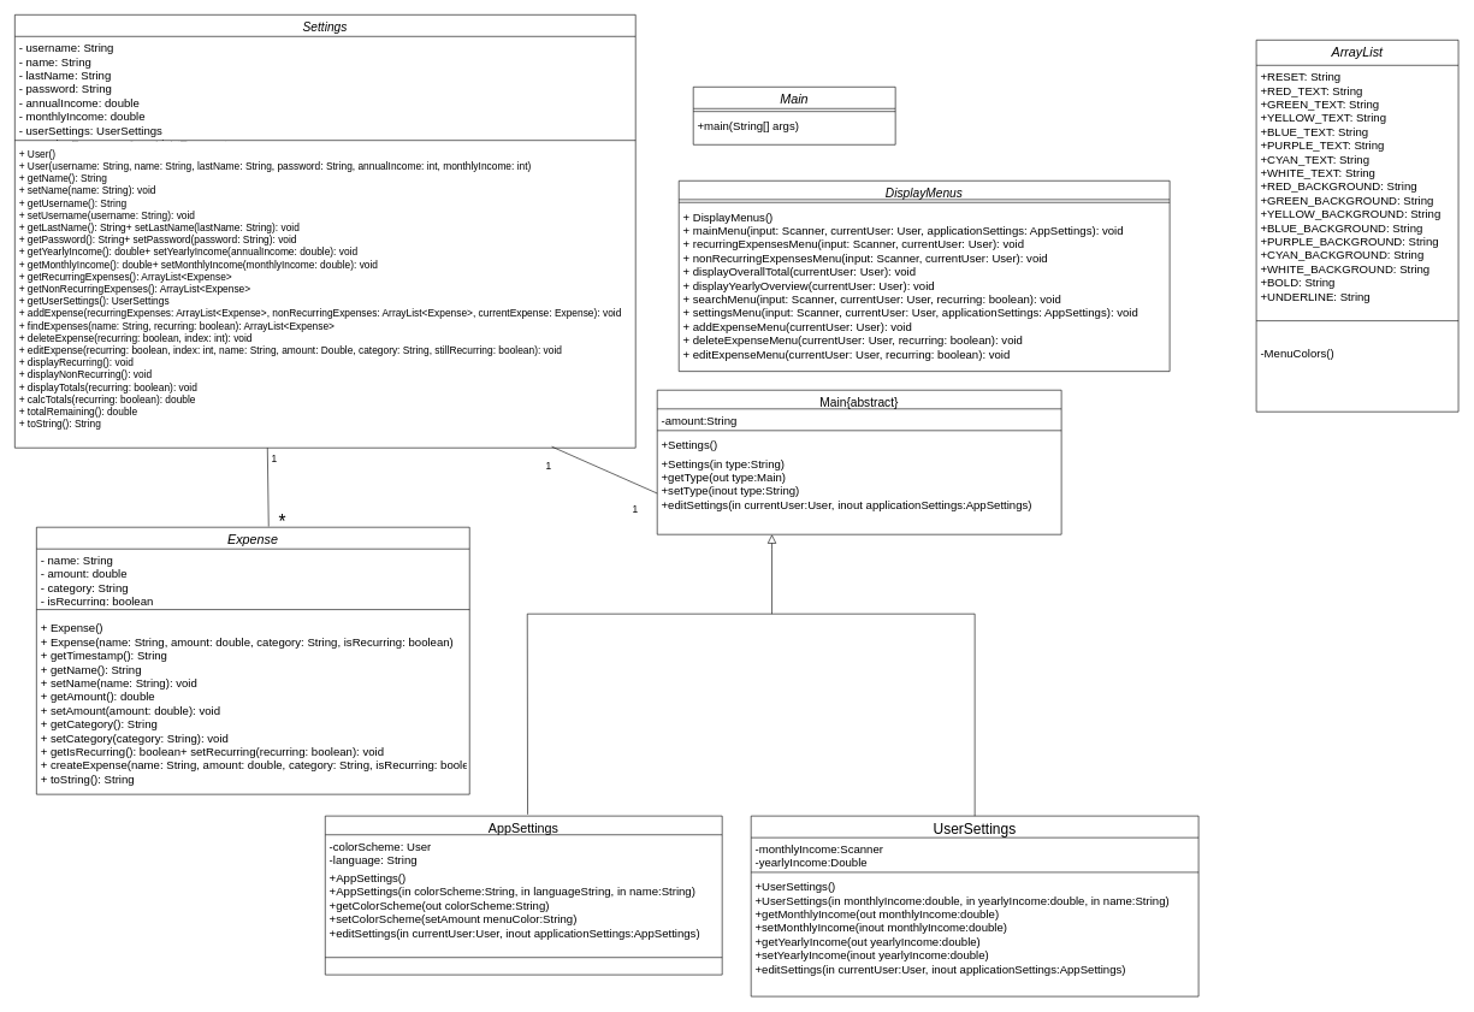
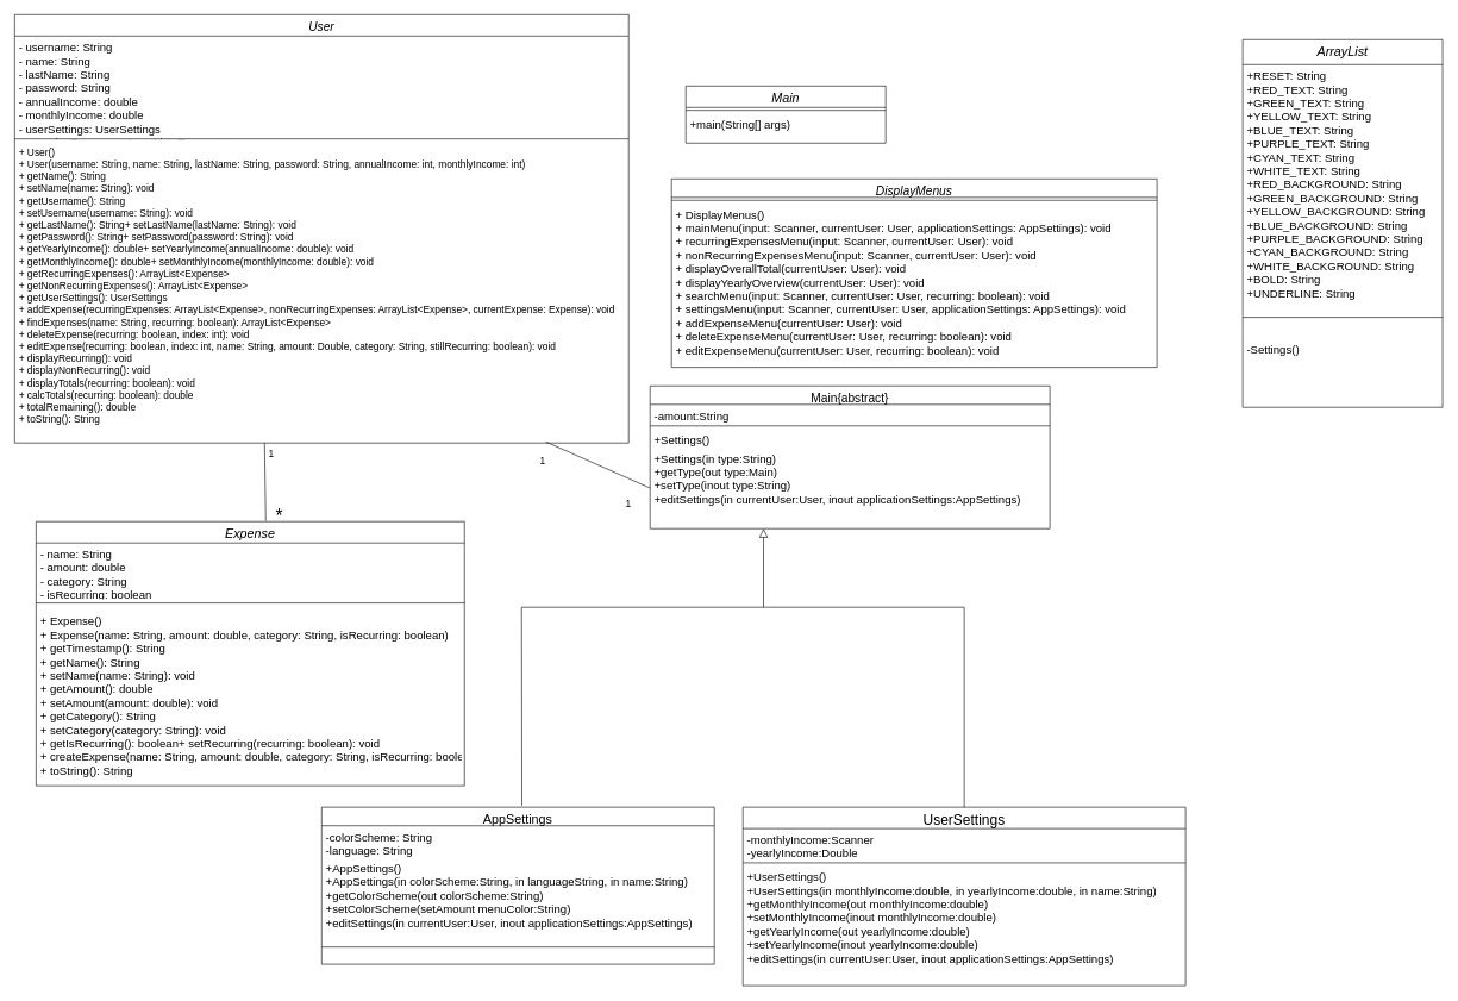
  <mxCell id="0" />
  <mxCell id="1" parent="0" />
- <mxCell id="2" value="Settings" style="swimlane;fontStyle=2;align=center;verticalAlign=top;childLayout=stackLayout;horizontal=1;startSize=30;horizontalStack=0;resizeParent=1;resizeLast=0;collapsible=1;marginBottom=0;rounded=0;shadow=0;strokeWidth=1;fontSize=17;" parent="1" vertex="1"><mxGeometry x="20" y="20" width="860" height="600" as="geometry"><mxRectangle x="230" y="140" width="160" height="26" as="alternateBounds" /></mxGeometry></mxCell>
+ <mxCell id="2" value="User" style="swimlane;fontStyle=2;align=center;verticalAlign=top;childLayout=stackLayout;horizontal=1;startSize=30;horizontalStack=0;resizeParent=1;resizeLast=0;collapsible=1;marginBottom=0;rounded=0;shadow=0;strokeWidth=1;fontSize=17;" parent="1" vertex="1"><mxGeometry x="20" y="20" width="860" height="600" as="geometry"><mxRectangle x="230" y="140" width="160" height="26" as="alternateBounds" /></mxGeometry></mxCell>
  <mxCell id="3" value="- username: String&#10;- name: String&#10;- lastName: String&#10;- password: String&#10;- annualIncome: double&#10;- monthlyIncome: double&#10;- userSettings: UserSettings&#10;- recurringExpenses: ArrayList&lt;Expense&gt;&#10;- nonRecurringExpenses: ArrayList&lt;Expense&gt;" style="text;align=left;verticalAlign=top;spacingLeft=4;spacingRight=4;overflow=hidden;rotatable=0;points=[[0,0.5],[1,0.5]];portConstraint=eastwest;rounded=0;shadow=0;html=0;fontSize=16;" parent="2" vertex="1"><mxGeometry y="30" width="860" height="140" as="geometry" /></mxCell>
  <mxCell id="4" value="" style="line;html=1;strokeWidth=1;align=left;verticalAlign=middle;spacingTop=-1;spacingLeft=3;spacingRight=3;rotatable=0;labelPosition=right;points=[];portConstraint=eastwest;" parent="2" vertex="1"><mxGeometry y="170" width="860" height="8" as="geometry" /></mxCell>
  <mxCell id="5" value="+ User()&#10;+ User(username: String, name: String, lastName: String, password: String, annualIncome: int, monthlyIncome: int)&#10;+ getName(): String&#10;+ setName(name: String): void&#10;+ getUsername(): String&#10;+ setUsername(username: String): void&#10;+ getLastName(): String+ setLastName(lastName: String): void&#10;+ getPassword(): String+ setPassword(password: String): void&#10;+ getYearlyIncome(): double+ setYearlyIncome(annualIncome: double): void&#10;+ getMonthlyIncome(): double+ setMonthlyIncome(monthlyIncome: double): void&#10;+ getRecurringExpenses(): ArrayList&lt;Expense&gt;&#10;+ getNonRecurringExpenses(): ArrayList&lt;Expense&gt;&#10;+ getUserSettings(): UserSettings&#10;+ addExpense(recurringExpenses: ArrayList&lt;Expense&gt;, nonRecurringExpenses: ArrayList&lt;Expense&gt;, currentExpense: Expense): void&#10;+ findExpenses(name: String, recurring: boolean): ArrayList&lt;Expense&gt;&#10;+ deleteExpense(recurring: boolean, index: int): void&#10;+ editExpense(recurring: boolean, index: int, name: String, amount: Double, category: String, stillRecurring: boolean): void&#10;+ displayRecurring(): void&#10;+ displayNonRecurring(): void&#10;+ displayTotals(recurring: boolean): void&#10;+ calcTotals(recurring: boolean): double&#10;+ totalRemaining(): double&#10;+ toString(): String" style="text;align=left;verticalAlign=top;spacingLeft=4;spacingRight=4;overflow=hidden;rotatable=0;points=[[0,0.5],[1,0.5]];portConstraint=eastwest;fontSize=14;" parent="2" vertex="1"><mxGeometry y="178" width="860" height="422" as="geometry" /></mxCell>
  <mxCell id="6" value="AppSettings" style="swimlane;fontStyle=0;align=center;verticalAlign=top;childLayout=stackLayout;horizontal=1;startSize=26;horizontalStack=0;resizeParent=1;resizeLast=0;collapsible=1;marginBottom=0;rounded=0;shadow=0;strokeWidth=1;fontSize=18;" parent="1" vertex="1"><mxGeometry x="450" y="1130" width="550" height="220" as="geometry"><mxRectangle x="130" y="380" width="160" height="26" as="alternateBounds" /></mxGeometry></mxCell>
- <mxCell id="7" value="-colorScheme: User&#10;-language: String" style="text;align=left;verticalAlign=top;spacingLeft=4;spacingRight=4;overflow=hidden;rotatable=0;points=[[0,0.5],[1,0.5]];portConstraint=eastwest;fontSize=16;" parent="6" vertex="1"><mxGeometry y="26" width="550" height="44" as="geometry" /></mxCell>
+ <mxCell id="7" value="-colorScheme: String&#10;-language: String" style="text;align=left;verticalAlign=top;spacingLeft=4;spacingRight=4;overflow=hidden;rotatable=0;points=[[0,0.5],[1,0.5]];portConstraint=eastwest;fontSize=16;" parent="6" vertex="1"><mxGeometry y="26" width="550" height="44" as="geometry" /></mxCell>
  <mxCell id="8" value="+AppSettings()&#10;+AppSettings(in colorScheme:String, in languageString, in name:String)&#10;+getColorScheme(out colorScheme:String)&#10;+setColorScheme(setAmount menuColor:String)&#10;+editSettings(in currentUser:User, inout applicationSettings:AppSettings)&#10;" style="text;align=left;verticalAlign=top;spacingLeft=4;spacingRight=4;overflow=hidden;rotatable=0;points=[[0,0.5],[1,0.5]];portConstraint=eastwest;fontSize=16;" parent="6" vertex="1"><mxGeometry y="70" width="550" height="122" as="geometry" /></mxCell>
  <mxCell id="9" value="" style="line;html=1;strokeWidth=1;align=left;verticalAlign=middle;spacingTop=-1;spacingLeft=3;spacingRight=3;rotatable=0;labelPosition=right;points=[];portConstraint=eastwest;" parent="6" vertex="1"><mxGeometry y="192" width="550" height="8" as="geometry" /></mxCell>
  <mxCell id="10" value="" style="endArrow=block;endSize=10;endFill=0;shadow=0;strokeWidth=1;rounded=0;curved=0;edgeStyle=elbowEdgeStyle;elbow=vertical;" parent="1" edge="1"><mxGeometry width="160" relative="1" as="geometry"><mxPoint x="1068.89" y="850" as="sourcePoint" /><mxPoint x="1068.89" y="740" as="targetPoint" /><Array as="points"><mxPoint x="738.89" y="760" /></Array></mxGeometry></mxCell>
  <mxCell id="11" value="UserSettings" style="swimlane;fontStyle=0;align=center;verticalAlign=top;childLayout=stackLayout;horizontal=1;startSize=30;horizontalStack=0;resizeParent=1;resizeLast=0;collapsible=1;marginBottom=0;rounded=0;shadow=0;strokeWidth=1;fontSize=20;" parent="1" vertex="1"><mxGeometry x="1040" y="1130" width="620" height="250" as="geometry"><mxRectangle x="550" y="140" width="160" height="26" as="alternateBounds" /></mxGeometry></mxCell>
  <mxCell id="12" value="-monthlyIncome:Scanner&#10;-yearlyIncome:Double" style="text;align=left;verticalAlign=top;spacingLeft=4;spacingRight=4;overflow=hidden;rotatable=0;points=[[0,0.5],[1,0.5]];portConstraint=eastwest;fontSize=16;" parent="11" vertex="1"><mxGeometry y="30" width="620" height="44" as="geometry" /></mxCell>
  <mxCell id="13" value="" style="line;html=1;strokeWidth=1;align=left;verticalAlign=middle;spacingTop=-1;spacingLeft=3;spacingRight=3;rotatable=0;labelPosition=right;points=[];portConstraint=eastwest;" parent="11" vertex="1"><mxGeometry y="74" width="620" height="8" as="geometry" /></mxCell>
  <mxCell id="14" value="+UserSettings()&#10;+UserSettings(in monthlyIncome:double, in yearlyIncome:double, in name:String)&#10;+getMonthlyIncome(out monthlyIncome:double)&#10;+setMonthlyIncome(inout monthlyIncome:double)&#10;+getYearlyIncome(out yearlyIncome:double)&#10;+setYearlyIncome(inout yearlyIncome:double)&#10;+editSettings(in currentUser:User, inout applicationSettings:AppSettings)&#10;" style="text;align=left;verticalAlign=top;spacingLeft=4;spacingRight=4;overflow=hidden;rotatable=0;points=[[0,0.5],[1,0.5]];portConstraint=eastwest;fontSize=16;" parent="11" vertex="1"><mxGeometry y="82" width="620" height="168" as="geometry" /></mxCell>
  <mxCell id="15" value="Main{abstract}" style="swimlane;fontStyle=0;align=center;verticalAlign=top;childLayout=stackLayout;horizontal=1;startSize=26;horizontalStack=0;resizeParent=1;resizeLast=0;collapsible=1;marginBottom=0;rounded=0;shadow=0;strokeWidth=1;fontSize=17;" parent="1" vertex="1"><mxGeometry x="910" y="540" width="560" height="200" as="geometry"><mxRectangle x="340" y="380" width="170" height="26" as="alternateBounds" /></mxGeometry></mxCell>
  <mxCell id="16" value="-amount:String" style="text;align=left;verticalAlign=top;spacingLeft=4;spacingRight=4;overflow=hidden;rotatable=0;points=[[0,0.5],[1,0.5]];portConstraint=eastwest;fontSize=16;" parent="15" vertex="1"><mxGeometry y="26" width="560" height="26" as="geometry" /></mxCell>
  <mxCell id="17" value="&lt;span style=&quot;color: rgba(0, 0, 0, 0); font-family: monospace; font-size: 0px; background-color: rgb(251, 251, 251);&quot;&gt;%3CmxGraphModel%3E%3Croot%3E%3CmxCell%20id%3D%220%22%2F%3E%3CmxCell%20id%3D%221%22%20parent%3D%220%22%2F%3E%3CmxCell%20id%3D%222%22%20value%3D%22-monthlyIncome%20%3A%20double%22%20style%3D%22text%3Balign%3Dleft%3BverticalAlign%3Dtop%3BspacingLeft%3D4%3BspacingRight%3D4%3Boverflow%3Dhidden%3Brotatable%3D0%3Bpoints%3D%5B%5B0%2C0.5%5D%2C%5B1%2C0.5%5D%5D%3BportConstraint%3Deastwest%3B%22%20vertex%3D%221%22%20parent%3D%221%22%3E%3CmxGeometry%20x%3D%22580%22%20y%3D%22246%22%20width%3D%22160%22%20height%3D%2226%22%20as%3D%22geometry%22%2F%3E%3C%2FmxCell%3E%3C%2Froot%3E%3C%2FmxGraphModel%3E&lt;/span&gt;" style="line;html=1;strokeWidth=1;align=left;verticalAlign=middle;spacingTop=-1;spacingLeft=3;spacingRight=3;rotatable=0;labelPosition=right;points=[];portConstraint=eastwest;" parent="15" vertex="1"><mxGeometry y="52" width="560" height="8" as="geometry" /></mxCell>
  <mxCell id="18" value="+Settings()" style="text;align=left;verticalAlign=top;spacingLeft=4;spacingRight=4;overflow=hidden;rotatable=0;points=[[0,0.5],[1,0.5]];portConstraint=eastwest;fontSize=16;" parent="15" vertex="1"><mxGeometry y="60" width="560" height="26" as="geometry" /></mxCell>
  <mxCell id="19" value="+Settings(in type:String)&#10;+getType(out type:Main)&#10;+setType(inout type:String)&#10;+editSettings(in currentUser:User, inout applicationSettings:AppSettings)" style="text;align=left;verticalAlign=top;spacingLeft=4;spacingRight=4;overflow=hidden;rotatable=0;points=[[0,0.5],[1,0.5]];portConstraint=eastwest;fontSize=16;" parent="15" vertex="1"><mxGeometry y="86" width="560" height="114" as="geometry" /></mxCell>
  <mxCell id="20" value="" style="endArrow=none;html=1;rounded=0;exitX=0.5;exitY=0;exitDx=0;exitDy=0;" parent="1" source="11" edge="1"><mxGeometry width="50" height="50" relative="1" as="geometry"><mxPoint x="500" y="781.95" as="sourcePoint" /><mxPoint x="1350" y="850" as="targetPoint" /></mxGeometry></mxCell>
  <mxCell id="21" value="" style="endArrow=none;html=1;rounded=0;exitX=0.51;exitY=-0.01;exitDx=0;exitDy=0;exitPerimeter=0;" parent="1" source="6" edge="1"><mxGeometry width="50" height="50" relative="1" as="geometry"><mxPoint x="410" y="645" as="sourcePoint" /><mxPoint x="730" y="850" as="targetPoint" /></mxGeometry></mxCell>
  <mxCell id="22" value="Expense" style="swimlane;fontStyle=2;align=center;verticalAlign=top;childLayout=stackLayout;horizontal=1;startSize=30;horizontalStack=0;resizeParent=1;resizeLast=0;collapsible=1;marginBottom=0;rounded=0;shadow=0;strokeWidth=1;fontSize=18;" parent="1" vertex="1"><mxGeometry x="50" y="730" width="600" height="370" as="geometry"><mxRectangle x="230" y="140" width="160" height="26" as="alternateBounds" /></mxGeometry></mxCell>
  <mxCell id="23" value="- name: String&#10;- amount: double&#10;- category: String&#10;- isRecurring: boolean&#10;- timestamp: String" style="text;align=left;verticalAlign=top;spacingLeft=4;spacingRight=4;overflow=hidden;rotatable=0;points=[[0,0.5],[1,0.5]];portConstraint=eastwest;rounded=0;shadow=0;html=0;fontSize=16;" parent="22" vertex="1"><mxGeometry y="30" width="600" height="74" as="geometry" /></mxCell>
  <mxCell id="24" value="" style="line;html=1;strokeWidth=1;align=left;verticalAlign=middle;spacingTop=-1;spacingLeft=3;spacingRight=3;rotatable=0;labelPosition=right;points=[];portConstraint=eastwest;" parent="22" vertex="1"><mxGeometry y="104" width="600" height="20" as="geometry" /></mxCell>
  <mxCell id="25" value="+ Expense()&#10;+ Expense(name: String, amount: double, category: String, isRecurring: boolean)&#10;+ getTimestamp(): String&#10;+ getName(): String&#10;+ setName(name: String): void&#10;+ getAmount(): double&#10;+ setAmount(amount: double): void&#10;+ getCategory(): String&#10;+ setCategory(category: String): void&#10;+ getIsRecurring(): boolean+ setRecurring(recurring: boolean): void&#10;+ createExpense(name: String, amount: double, category: String, isRecurring: boolean): Expense&#10;+ toString(): String" style="text;align=left;verticalAlign=top;spacingLeft=4;spacingRight=4;overflow=hidden;rotatable=0;points=[[0,0.5],[1,0.5]];portConstraint=eastwest;fontSize=16;" parent="22" vertex="1"><mxGeometry y="124" width="600" height="246" as="geometry" /></mxCell>
  <mxCell id="26" value="Main" style="swimlane;fontStyle=2;align=center;verticalAlign=top;childLayout=stackLayout;horizontal=1;startSize=30;horizontalStack=0;resizeParent=1;resizeLast=0;collapsible=1;marginBottom=0;rounded=0;shadow=0;strokeWidth=1;fontSize=18;" parent="1" vertex="1"><mxGeometry x="960" y="120" width="280" height="80" as="geometry"><mxRectangle x="230" y="140" width="160" height="26" as="alternateBounds" /></mxGeometry></mxCell>
  <mxCell id="27" value="" style="line;html=1;strokeWidth=1;align=left;verticalAlign=middle;spacingTop=-1;spacingLeft=3;spacingRight=3;rotatable=0;labelPosition=right;points=[];portConstraint=eastwest;" parent="26" vertex="1"><mxGeometry y="30" width="280" height="8" as="geometry" /></mxCell>
  <mxCell id="28" value="+main(String[] args)&#10;" style="text;align=left;verticalAlign=top;spacingLeft=4;spacingRight=4;overflow=hidden;rotatable=0;points=[[0,0.5],[1,0.5]];portConstraint=eastwest;fontSize=16;" parent="26" vertex="1"><mxGeometry y="38" width="280" height="26" as="geometry" /></mxCell>
  <mxCell id="29" value="DisplayMenus" style="swimlane;fontStyle=2;align=center;verticalAlign=top;childLayout=stackLayout;horizontal=1;startSize=26;horizontalStack=0;resizeParent=1;resizeLast=0;collapsible=1;marginBottom=0;rounded=0;shadow=0;strokeWidth=1;fontSize=17;" parent="1" vertex="1"><mxGeometry x="940" y="250" width="680" height="264" as="geometry"><mxRectangle x="230" y="140" width="160" height="26" as="alternateBounds" /></mxGeometry></mxCell>
  <mxCell id="30" value="" style="line;html=1;strokeWidth=1;align=left;verticalAlign=middle;spacingTop=-1;spacingLeft=3;spacingRight=3;rotatable=0;labelPosition=right;points=[];portConstraint=eastwest;" parent="29" vertex="1"><mxGeometry y="26" width="680" height="8" as="geometry" /></mxCell>
  <mxCell id="31" value="+ DisplayMenus() &#10;+ mainMenu(input: Scanner, currentUser: User, applicationSettings: AppSettings): void &#10;+ recurringExpensesMenu(input: Scanner, currentUser: User): void &#10;+ nonRecurringExpensesMenu(input: Scanner, currentUser: User): void&#10;+ displayOverallTotal(currentUser: User): void &#10;+ displayYearlyOverview(currentUser: User): void &#10;+ searchMenu(input: Scanner, currentUser: User, recurring: boolean): void &#10;+ settingsMenu(input: Scanner, currentUser: User, applicationSettings: AppSettings): void &#10;+ addExpenseMenu(currentUser: User): void &#10;+ deleteExpenseMenu(currentUser: User, recurring: boolean): void &#10;+ editExpenseMenu(currentUser: User, recurring: boolean): void" style="text;align=left;verticalAlign=top;spacingLeft=4;spacingRight=4;overflow=hidden;rotatable=0;points=[[0,0.5],[1,0.5]];portConstraint=eastwest;fontSize=16;" parent="29" vertex="1"><mxGeometry y="34" width="680" height="230" as="geometry" /></mxCell>
  <mxCell id="32" value="" style="endArrow=none;html=1;rounded=0;" edge="1" parent="1"><mxGeometry width="50" height="50" relative="1" as="geometry"><mxPoint x="1350" y="850" as="sourcePoint" /><mxPoint x="730" y="850" as="targetPoint" /></mxGeometry></mxCell>
  <mxCell id="33" value="ArrayList" style="swimlane;fontStyle=2;align=center;verticalAlign=top;childLayout=stackLayout;horizontal=1;startSize=35;horizontalStack=0;resizeParent=1;resizeLast=0;collapsible=1;marginBottom=0;rounded=0;shadow=0;strokeWidth=1;fontSize=18;" vertex="1" parent="1"><mxGeometry x="1740" y="55" width="280" height="515" as="geometry"><mxRectangle x="230" y="140" width="160" height="26" as="alternateBounds" /></mxGeometry></mxCell>
  <mxCell id="34" value="+RESET: String&#10;+RED_TEXT: String&#10;+GREEN_TEXT: String&#10;+YELLOW_TEXT: String&#10;+BLUE_TEXT: String&#10;+PURPLE_TEXT: String&#10;+CYAN_TEXT: String&#10;+WHITE_TEXT: String&#10;+RED_BACKGROUND: String&#10;+GREEN_BACKGROUND: String&#10;+YELLOW_BACKGROUND: String&#10;+BLUE_BACKGROUND: String&#10;+PURPLE_BACKGROUND: String&#10;+CYAN_BACKGROUND: String&#10;+WHITE_BACKGROUND: String&#10;+BOLD: String&#10;+UNDERLINE: String" style="text;align=left;verticalAlign=top;spacingLeft=4;spacingRight=4;overflow=hidden;rotatable=0;points=[[0,0.5],[1,0.5]];portConstraint=eastwest;fontSize=16;" vertex="1" parent="33"><mxGeometry y="35" width="280" height="325" as="geometry" /></mxCell>
  <mxCell id="35" value="" style="line;html=1;strokeWidth=1;align=left;verticalAlign=middle;spacingTop=-1;spacingLeft=3;spacingRight=3;rotatable=0;labelPosition=right;points=[];portConstraint=eastwest;" vertex="1" parent="33"><mxGeometry y="360" width="280" height="58" as="geometry" /></mxCell>
- <mxCell id="36" value="-MenuColors() " style="text;align=left;verticalAlign=top;spacingLeft=4;spacingRight=4;overflow=hidden;rotatable=0;points=[[0,0.5],[1,0.5]];portConstraint=eastwest;fontSize=16;" vertex="1" parent="33"><mxGeometry y="418" width="280" height="22" as="geometry" /></mxCell>
+ <mxCell id="36" value="-Settings() " style="text;align=left;verticalAlign=top;spacingLeft=4;spacingRight=4;overflow=hidden;rotatable=0;points=[[0,0.5],[1,0.5]];portConstraint=eastwest;fontSize=16;" vertex="1" parent="33"><mxGeometry y="418" width="280" height="22" as="geometry" /></mxCell>
  <mxCell id="37" value="" style="endArrow=none;html=1;rounded=0;exitX=0.536;exitY=-0.003;exitDx=0;exitDy=0;exitPerimeter=0;" edge="1" parent="1" source="22"><mxGeometry width="50" height="50" relative="1" as="geometry"><mxPoint x="370" y="720" as="sourcePoint" /><mxPoint x="370" y="620" as="targetPoint" /></mxGeometry></mxCell>
  <mxCell id="38" value="*" style="text;align=left;verticalAlign=top;spacingLeft=4;spacingRight=4;overflow=hidden;rotatable=0;points=[[0,0.5],[1,0.5]];portConstraint=eastwest;fontSize=26;" vertex="1" parent="1"><mxGeometry x="380" y="700" width="550" height="122" as="geometry" /></mxCell>
  <mxCell id="39" value="1" style="text;align=left;verticalAlign=top;spacingLeft=4;spacingRight=4;overflow=hidden;rotatable=0;points=[[0,0.5],[1,0.5]];portConstraint=eastwest;fontSize=14;" vertex="1" parent="1"><mxGeometry x="370" y="620" width="120" height="50" as="geometry" /></mxCell>
  <mxCell id="40" value="" style="endArrow=none;html=1;rounded=0;exitX=0.865;exitY=0.996;exitDx=0;exitDy=0;exitPerimeter=0;entryX=0;entryY=0.5;entryDx=0;entryDy=0;" edge="1" parent="1" source="5" target="19"><mxGeometry width="50" height="50" relative="1" as="geometry"><mxPoint x="795.96" y="775.8" as="sourcePoint" /><mxPoint x="830" y="700" as="targetPoint" /></mxGeometry></mxCell>
  <mxCell id="41" value="1" style="text;align=left;verticalAlign=top;spacingLeft=4;spacingRight=4;overflow=hidden;rotatable=0;points=[[0,0.5],[1,0.5]];portConstraint=eastwest;fontSize=14;" vertex="1" parent="1"><mxGeometry x="750" y="630" width="40" height="30" as="geometry" /></mxCell>
  <mxCell id="42" value="1" style="text;align=left;verticalAlign=top;spacingLeft=4;spacingRight=4;overflow=hidden;rotatable=0;points=[[0,0.5],[1,0.5]];portConstraint=eastwest;fontSize=14;" vertex="1" parent="1"><mxGeometry x="870" y="690" width="40" height="30" as="geometry" /></mxCell>
